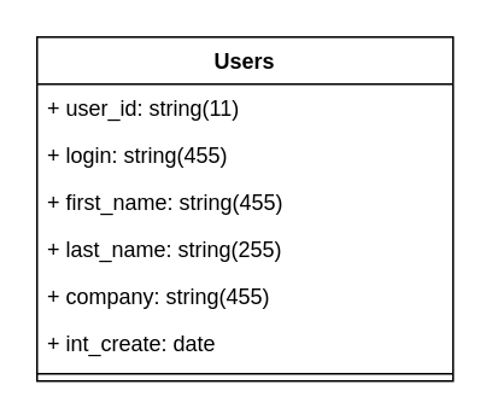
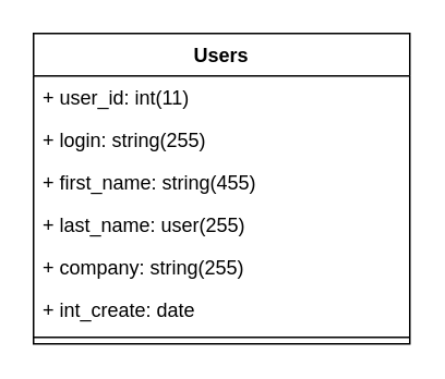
  <mxCell id="0" />
  <mxCell id="1" parent="0" />
  <mxCell id="2" value="Users" style="swimlane;fontStyle=1;align=center;verticalAlign=top;childLayout=stackLayout;horizontal=1;startSize=26;horizontalStack=0;resizeParent=1;resizeParentMax=0;resizeLast=0;collapsible=1;marginBottom=0;" parent="1" vertex="1"><mxGeometry x="20" y="20" width="230" height="190" as="geometry" /></mxCell>
- <mxCell id="3" value="+ user_id: string(11)" style="text;strokeColor=none;fillColor=none;align=left;verticalAlign=top;spacingLeft=4;spacingRight=4;overflow=hidden;rotatable=0;points=[[0,0.5],[1,0.5]];portConstraint=eastwest;" parent="2" vertex="1"><mxGeometry y="26" width="230" height="26" as="geometry" /></mxCell>
- <mxCell id="4" value="+ login: string(455)" style="text;strokeColor=none;fillColor=none;align=left;verticalAlign=top;spacingLeft=4;spacingRight=4;overflow=hidden;rotatable=0;points=[[0,0.5],[1,0.5]];portConstraint=eastwest;" parent="2" vertex="1"><mxGeometry y="52" width="230" height="26" as="geometry" /></mxCell>
+ <mxCell id="3" value="+ user_id: int(11)" style="text;strokeColor=none;fillColor=none;align=left;verticalAlign=top;spacingLeft=4;spacingRight=4;overflow=hidden;rotatable=0;points=[[0,0.5],[1,0.5]];portConstraint=eastwest;" parent="2" vertex="1"><mxGeometry y="26" width="230" height="26" as="geometry" /></mxCell>
+ <mxCell id="4" value="+ login: string(255)" style="text;strokeColor=none;fillColor=none;align=left;verticalAlign=top;spacingLeft=4;spacingRight=4;overflow=hidden;rotatable=0;points=[[0,0.5],[1,0.5]];portConstraint=eastwest;" parent="2" vertex="1"><mxGeometry y="52" width="230" height="26" as="geometry" /></mxCell>
  <mxCell id="5" value="+ first_name: string(455)" style="text;strokeColor=none;fillColor=none;align=left;verticalAlign=top;spacingLeft=4;spacingRight=4;overflow=hidden;rotatable=0;points=[[0,0.5],[1,0.5]];portConstraint=eastwest;" parent="2" vertex="1"><mxGeometry y="78" width="230" height="26" as="geometry" /></mxCell>
- <mxCell id="6" value="+ last_name: string(255)" style="text;strokeColor=none;fillColor=none;align=left;verticalAlign=top;spacingLeft=4;spacingRight=4;overflow=hidden;rotatable=0;points=[[0,0.5],[1,0.5]];portConstraint=eastwest;" parent="2" vertex="1"><mxGeometry y="104" width="230" height="26" as="geometry" /></mxCell>
- <mxCell id="7" value="+ company: string(455)" style="text;strokeColor=none;fillColor=none;align=left;verticalAlign=top;spacingLeft=4;spacingRight=4;overflow=hidden;rotatable=0;points=[[0,0.5],[1,0.5]];portConstraint=eastwest;" parent="2" vertex="1"><mxGeometry y="130" width="230" height="26" as="geometry" /></mxCell>
+ <mxCell id="6" value="+ last_name: user(255)" style="text;strokeColor=none;fillColor=none;align=left;verticalAlign=top;spacingLeft=4;spacingRight=4;overflow=hidden;rotatable=0;points=[[0,0.5],[1,0.5]];portConstraint=eastwest;" parent="2" vertex="1"><mxGeometry y="104" width="230" height="26" as="geometry" /></mxCell>
+ <mxCell id="7" value="+ company: string(255)" style="text;strokeColor=none;fillColor=none;align=left;verticalAlign=top;spacingLeft=4;spacingRight=4;overflow=hidden;rotatable=0;points=[[0,0.5],[1,0.5]];portConstraint=eastwest;" parent="2" vertex="1"><mxGeometry y="130" width="230" height="26" as="geometry" /></mxCell>
  <mxCell id="8" value="+ int_create: date" style="text;strokeColor=none;fillColor=none;align=left;verticalAlign=top;spacingLeft=4;spacingRight=4;overflow=hidden;rotatable=0;points=[[0,0.5],[1,0.5]];portConstraint=eastwest;" parent="2" vertex="1"><mxGeometry y="156" width="230" height="26" as="geometry" /></mxCell>
  <mxCell id="9" value="" style="line;strokeWidth=1;fillColor=none;align=left;verticalAlign=middle;spacingTop=-1;spacingLeft=3;spacingRight=3;rotatable=0;labelPosition=right;points=[];portConstraint=eastwest;strokeColor=inherit;" parent="2" vertex="1"><mxGeometry y="182" width="230" height="8" as="geometry" /></mxCell>
